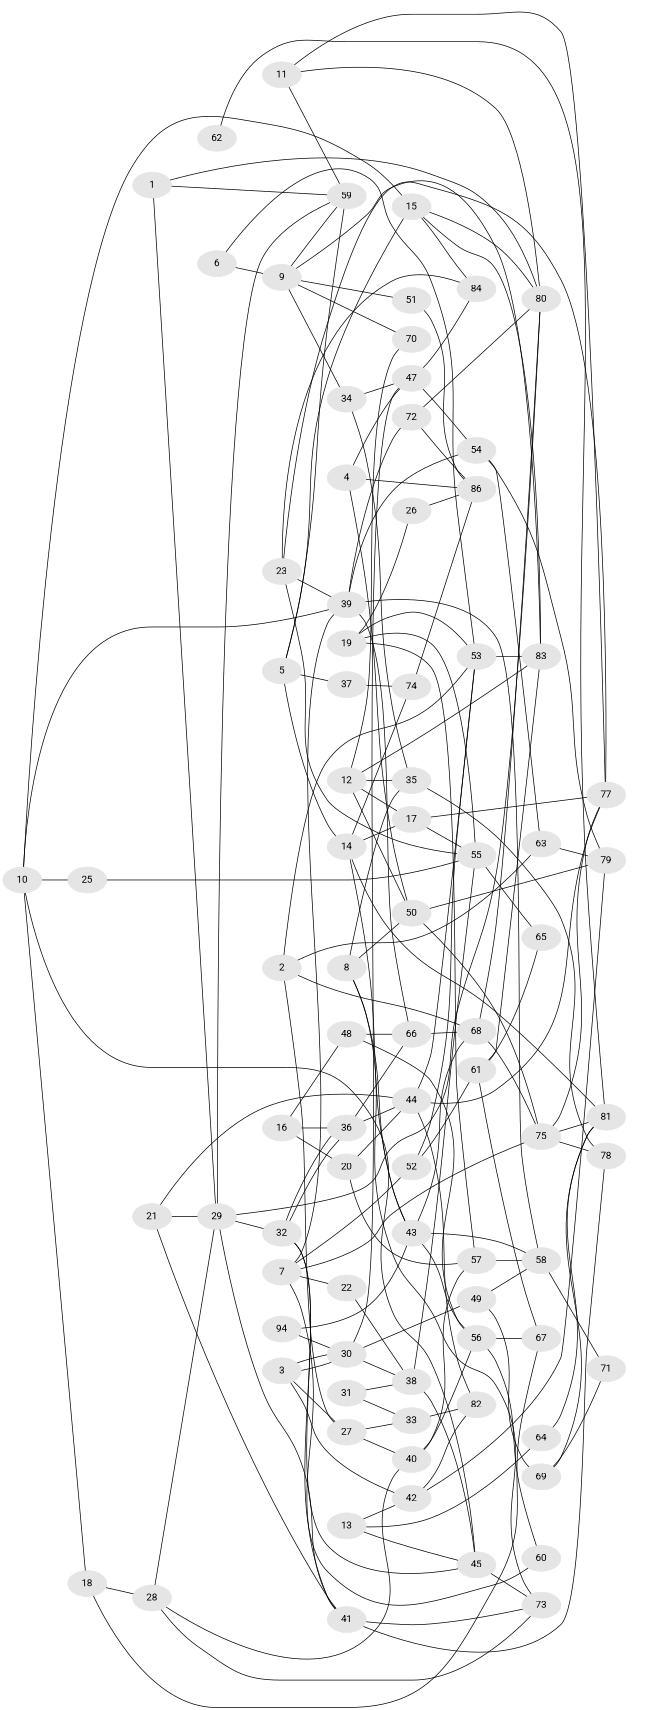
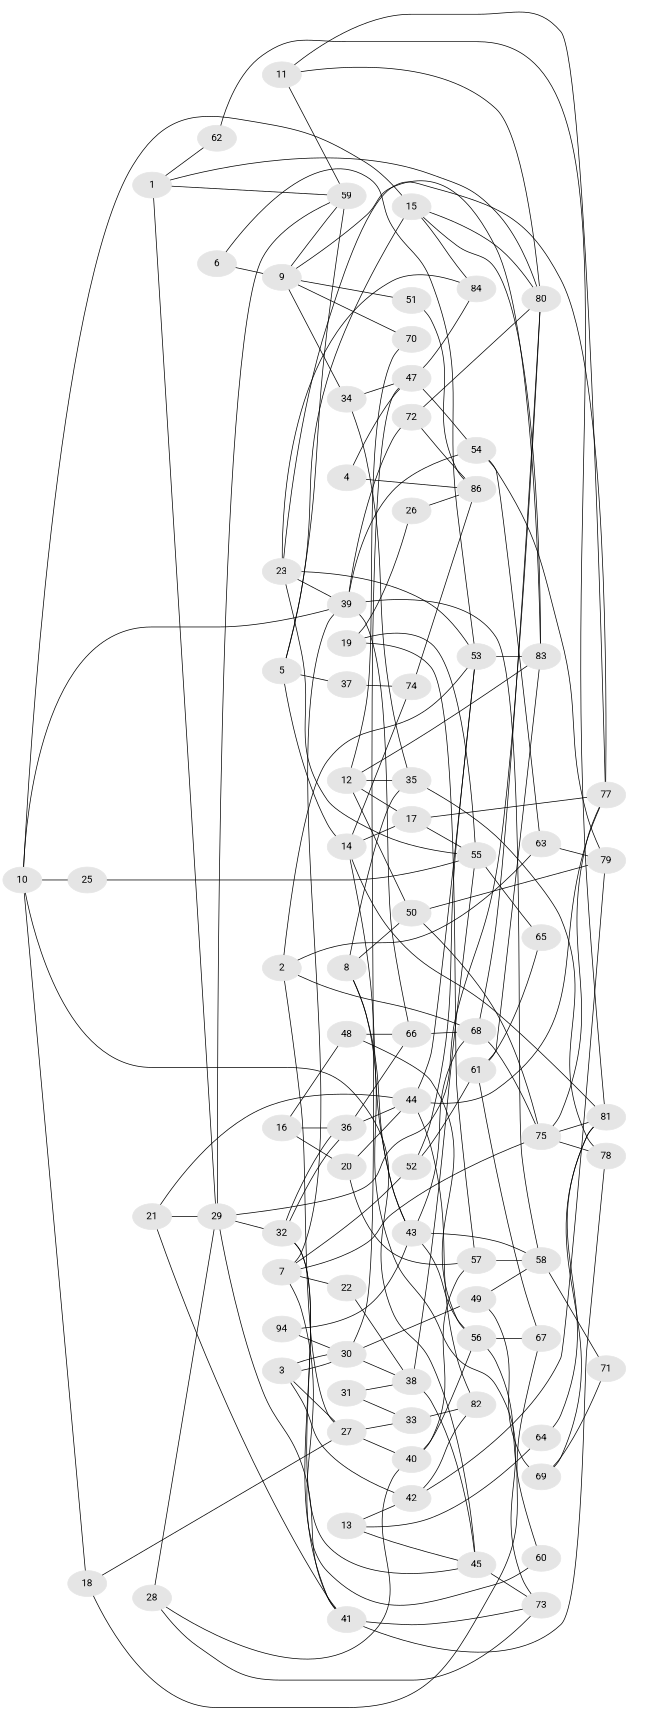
  graph {
    fontname=Roboto
    rankdir=LR
    node [color=gray90 fontname=Roboto style=filled]
    edge [fontname=Roboto]
    1
    29
    59
    62
    80
    41
    32
    81
    2
    27
    53
    63
    68
    33
    40
    83
    79
    75
    3
    30
    42
    47
    38
    49
    82
    4
    50
    n28 [label=86]
    84
    54
    5
    14
    15
    37
    43
    17
    74
    6
    9
    34
    51
    70
    7
    22
    39
    52
    66
    58
    72
    73
    78
    61
    77
    8
    35
    56
    10
    18
    25
    45
    67
    28
    55
    11
    12
    13
    64
    16
    20
    36
    48
    57
    44
    65
    19
    26
    21
    23
    n79 [label=94]
    60
    69
    31
    71
    1 -- 29
    1 -- 59
+   1 -- 62
    1 -- 80
    29 -- 59
    29 -- 80
    29 -- 41
    29 -- 32
    62 -- 81
    41 -- 73
    41 -- 78
    32 -- 45
    32 -- 36
    32 -- 36
    32 -- 60
    2 -- 27
    2 -- 53
    2 -- 63
    2 -- 68
    27 -- 33
    27 -- 40
    53 -- 83
    63 -- 79
    68 -- 80
    68 -- 75
    33 -- 82
    40 -- 56
    40 -- 57
    75 -- 81
    75 -- 78
    75 -- 77
    3 -- 27
    3 -- 30
    3 -- 30
    3 -- 42
    30 -- 47
    30 -- 38
    30 -- 49
    42 -- 79
    42 -- 82
    47 -- 84
    47 -- 54
    38 -- 45
    38 -- 55
    49 -- 58
    49 -- 69
    4 -- 47
-   4 -- 50
    4 -- n28
    50 -- 79
    50 -- 75
    54 -- 63
    54 -- 79
    5 -- 59
    5 -- 14
    5 -- 15
    5 -- 37
    14 -- 81
    14 -- 43
    14 -- 17
    14 -- 74
    15 -- 80
    15 -- 83
    15 -- 84
    37 -- 74
    43 -- 68
    43 -- 58
    43 -- 56
    17 -- 77
    17 -- 55
    74 -- n28
    6 -- 53
    6 -- 9
    9 -- 59
    9 -- 83
    9 -- 34
    9 -- 51
    9 -- 70
    34 -- 47
    34 -- 35
    51 -- n28
    7 -- 41
    7 -- 75
    7 -- 22
    7 -- 39
    7 -- 52
    22 -- 38
    39 -- 54
    39 -- 66
    39 -- 58
    39 -- 72
    52 -- 53
    52 -- 61
    66 -- 68
    58 -- 71
    72 -- 80
    72 -- n28
    61 -- 83
    61 -- 67
    61 -- 65
    8 -- 50
    8 -- 43
    8 -- 73
    8 -- 35
    35 -- 78
    56 -- 67
    56 -- 60
    10 -- 15
    10 -- 39
    10 -- 18
    10 -- 25
    10 -- 45
    18 -- 67
-   18 -- 28
+   18 -- 27
    25 -- 55
    45 -- 73
    28 -- 29
    28 -- 40
    28 -- 73
    55 -- 65
    11 -- 59
    11 -- 80
    11 -- 77
    12 -- 83
    12 -- 50
    12 -- 17
    12 -- 70
    12 -- 35
    13 -- 42
    13 -- 45
    13 -- 64
    64 -- 81
    16 -- 20
    16 -- 36
    16 -- 48
    20 -- 57
    20 -- 44
    36 -- 66
    36 -- 44
    48 -- 66
    48 -- 56
    57 -- 58
    44 -- 53
    44 -- 82
    44 -- 77
-   19 -- 53
+   23 -- 53
    19 -- 55
    19 -- 57
    19 -- 26
    26 -- n28
    21 -- 29
    21 -- 41
    21 -- 44
    23 -- 84
    23 -- 39
    23 -- 77
    23 -- 55
    n79 -- 30
    n79 -- 43
    69 -- 81
    69 -- 71
    31 -- 33
    31 -- 38
  }
